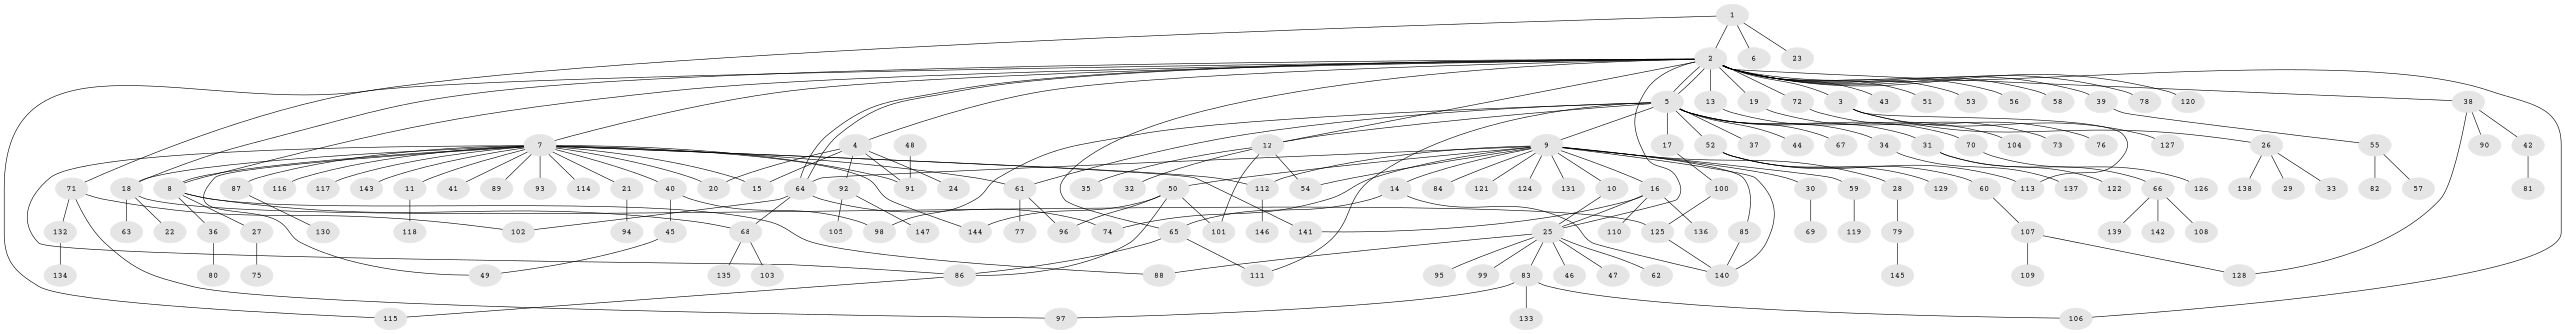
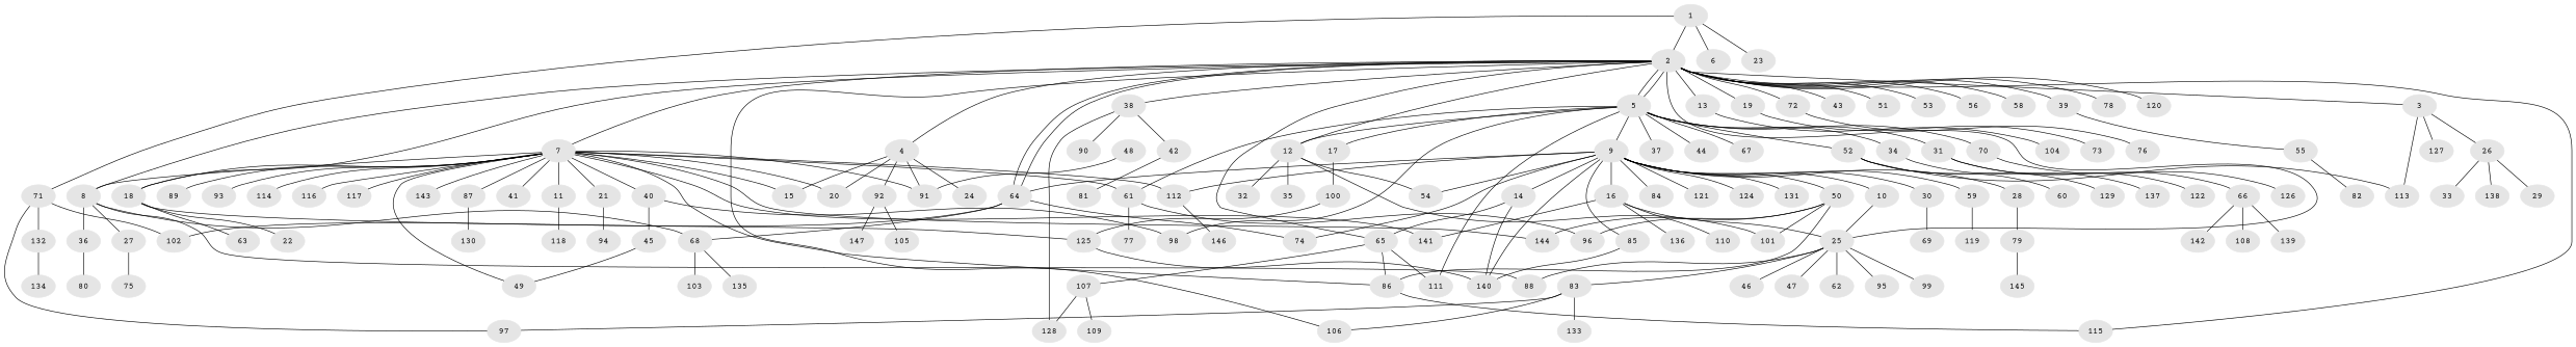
  graph {
    fontname="Courier Prime"
    node [color=gray90 fontname="Courier Prime" style=filled]
    edge [fontname="Courier Prime"]
    1
    2
    6
    23
    71
    3
    4
    5
    7
    8
    12
    13
    18
    19
    25
    38
    39
    43
    51
    53
    56
    58
    64
    65
    72
    78
    106
    115
    120
    102
    97
    132
    26
    113
    127
    15
    20
    24
    91
    92
    9
    17
    31
    34
    37
    44
    52
    61
    67
    70
    98
    111
    11
    21
    40
    41
    49
    86
    87
    89
    93
    112
    114
    116
    117
    141
    143
    144
    27
    36
    68
    88
    54
    32
    35
    101
    104
    22
    63
    125
    73
    46
    47
    62
    83
    95
    99
    42
    90
    128
    55
    74
    107
    76
    109
    29
    33
    138
    105
    147
    10
    14
    16
    28
    30
    50
    59
    84
    85
    121
    124
    131
    140
    100
    66
    122
    137
    60
    129
    96
    77
    126
    118
    94
    45
    130
    146
    75
    80
    103
    135
    110
    136
    79
    69
    119
    48
    133
    145
    108
    139
    142
    81
-   57
    82
    134
    1 -- 2
    1 -- 6
    1 -- 23
    1 -- 71
    2 -- 3
    2 -- 4
    2 -- 5
    2 -- 5
    2 -- 7
    2 -- 8
    2 -- 12
    2 -- 13
    2 -- 18
    2 -- 19
    2 -- 25
    2 -- 38
    2 -- 39
    2 -- 43
    2 -- 51
    2 -- 53
    2 -- 56
    2 -- 58
    2 -- 64
    2 -- 64
    2 -- 65
    2 -- 72
    2 -- 78
    2 -- 106
    2 -- 115
    2 -- 120
    71 -- 102
    71 -- 97
    71 -- 132
    3 -- 26
    3 -- 113
    3 -- 127
    4 -- 15
    4 -- 20
    4 -- 24
    4 -- 91
    4 -- 92
    5 -- 12
    5 -- 9
    5 -- 17
    5 -- 31
    5 -- 34
    5 -- 37
    5 -- 44
    5 -- 52
    5 -- 61
    5 -- 67
    5 -- 70
    5 -- 98
    5 -- 111
    7 -- 8
    7 -- 18
    7 -- 15
    7 -- 20
    7 -- 91
    7 -- 61
    7 -- 11
    7 -- 21
    7 -- 40
    7 -- 41
    7 -- 49
    7 -- 86
    7 -- 87
    7 -- 89
    7 -- 93
    7 -- 112
    7 -- 114
    7 -- 116
    7 -- 117
    7 -- 141
    7 -- 143
    7 -- 144
    8 -- 27
    8 -- 36
    8 -- 68
    8 -- 88
    12 -- 54
    12 -- 32
    12 -- 35
    12 -- 101
    13 -- 104
    18 -- 22
    18 -- 63
    18 -- 125
    19 -- 73
    25 -- 88
    25 -- 46
    25 -- 47
    25 -- 62
    25 -- 83
    25 -- 95
    25 -- 99
    38 -- 42
    38 -- 90
    38 -- 128
    39 -- 55
    64 -- 102
    64 -- 68
    64 -- 74
    65 -- 111
    65 -- 86
-   60 -- 107
+   65 -- 107
    72 -- 76
    132 -- 134
    26 -- 29
    26 -- 33
    26 -- 138
    92 -- 105
    92 -- 147
    9 -- 64
    9 -- 112
    9 -- 54
    9 -- 74
    9 -- 10
    9 -- 14
    9 -- 16
    9 -- 28
    9 -- 30
    9 -- 50
    9 -- 59
    9 -- 84
    9 -- 85
    9 -- 121
    9 -- 124
    9 -- 131
    9 -- 140
    17 -- 100
    31 -- 66
    31 -- 122
    34 -- 137
    52 -- 113
    52 -- 60
    52 -- 129
    61 -- 96
    61 -- 77
    70 -- 126
    11 -- 118
    21 -- 94
    40 -- 98
    40 -- 45
    86 -- 115
    87 -- 130
    112 -- 146
    27 -- 75
    36 -- 80
    68 -- 103
    68 -- 135
    125 -- 140
    83 -- 106
    83 -- 97
    83 -- 133
    42 -- 81
-   55 -- 57
    55 -- 82
    107 -- 128
    107 -- 109
    10 -- 25
    14 -- 65
    14 -- 140
    16 -- 25
    16 -- 141
    16 -- 110
    16 -- 136
    28 -- 79
    30 -- 69
    50 -- 86
    50 -- 144
    50 -- 101
    50 -- 96
    59 -- 119
    85 -- 140
    100 -- 125
    66 -- 108
    66 -- 139
    66 -- 142
    45 -- 49
    79 -- 145
    48 -- 91
  }
